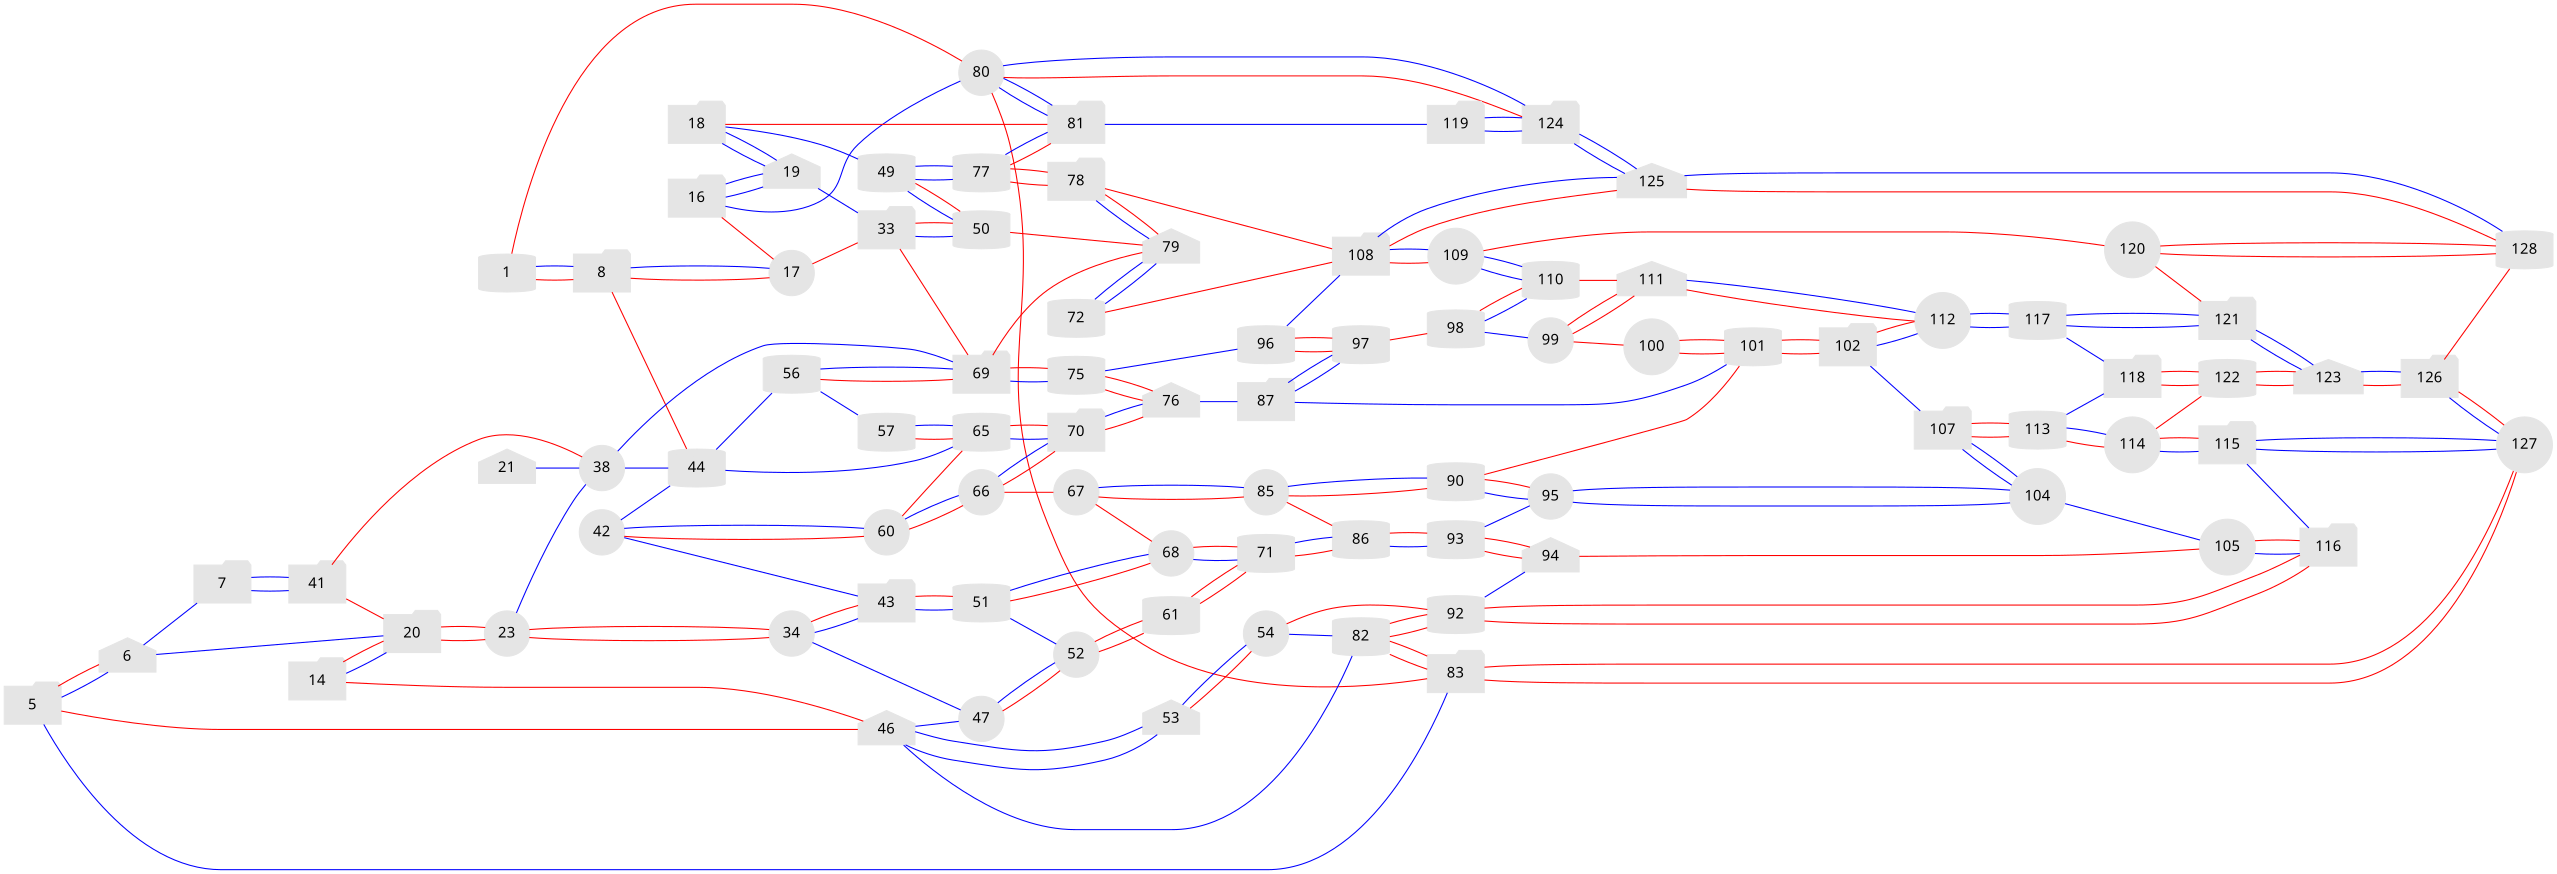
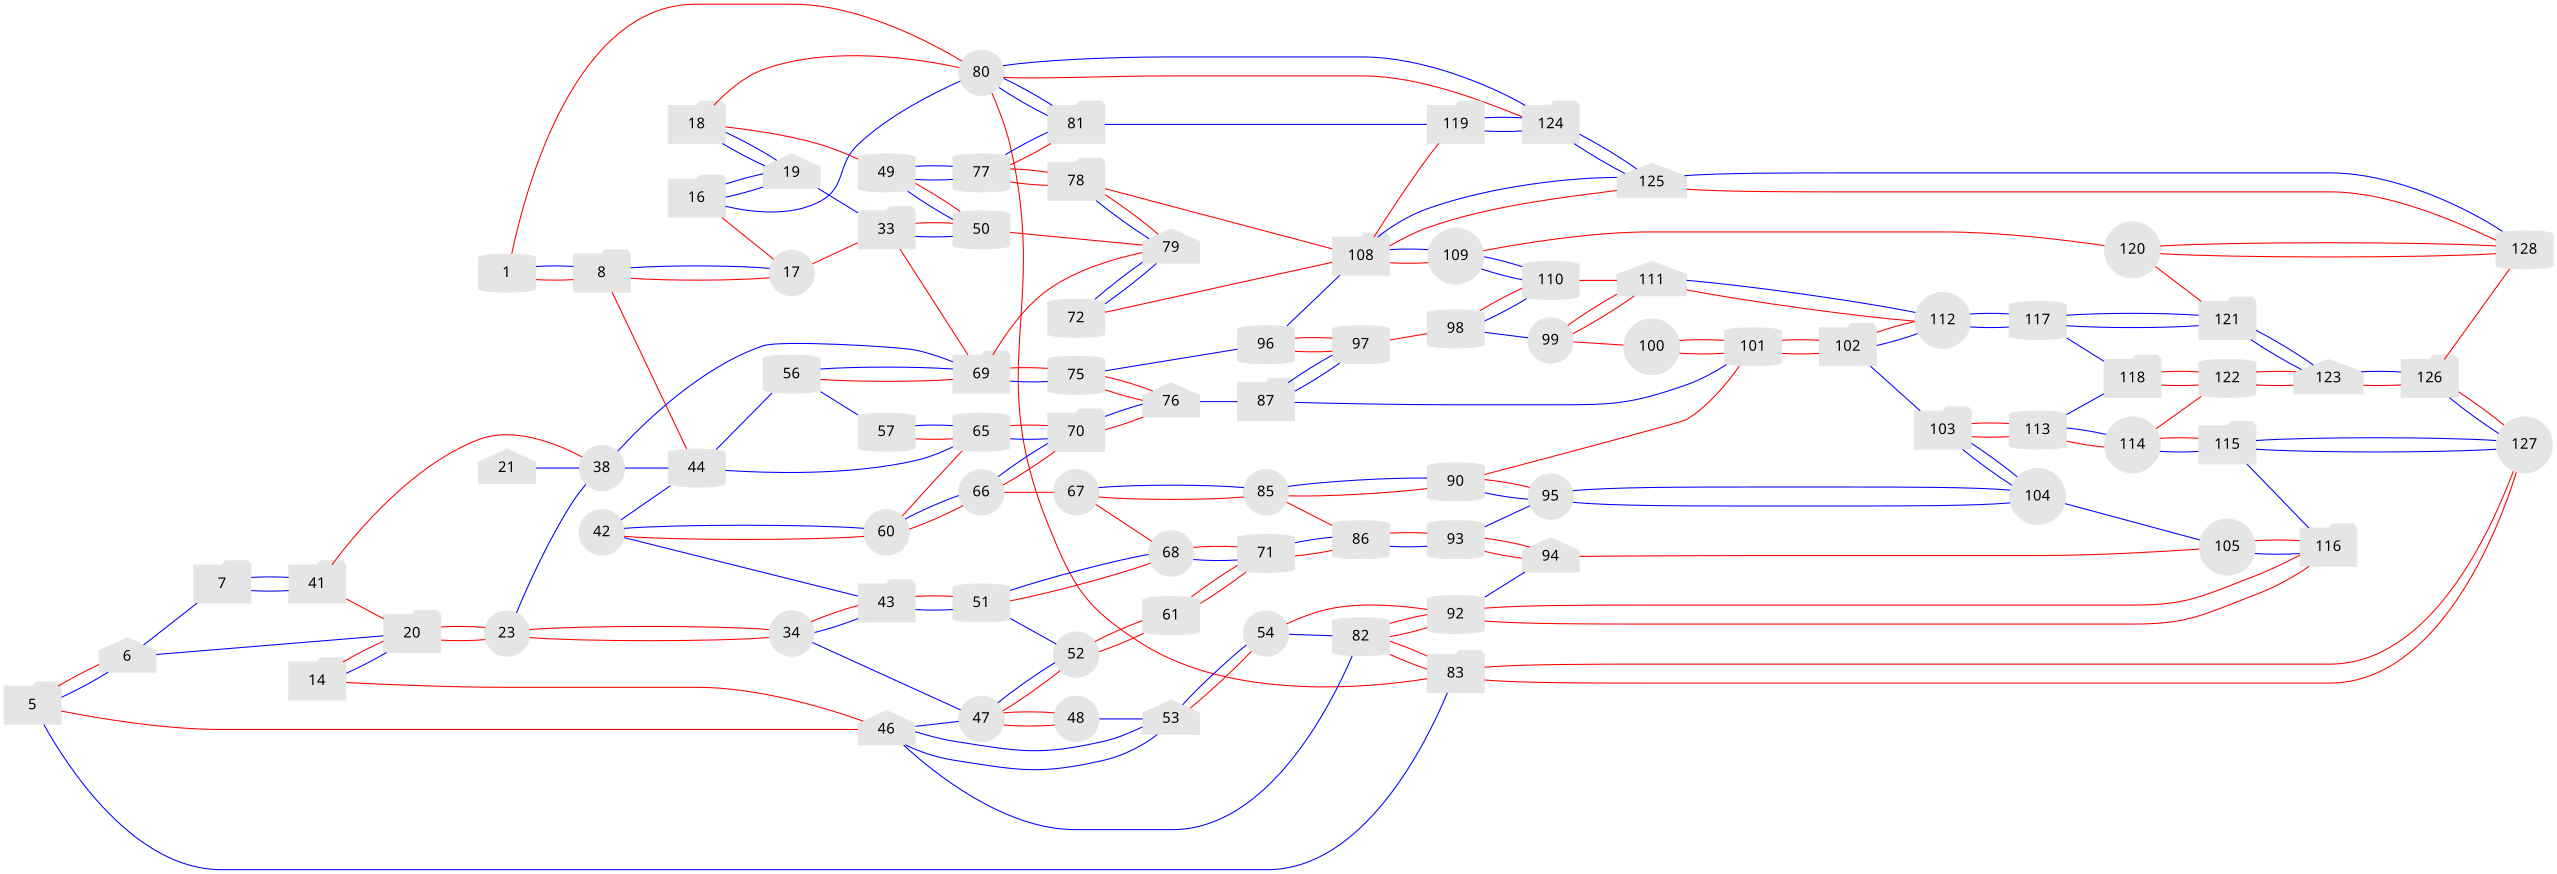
  graph {
    fontname="Noto Sans"
    rankdir=LR
    node [color=gray90 fontname="Noto Sans" shape=cylinder style=filled]
    edge [color=red fontname="Noto Sans"]
    8 [shape=folder]
    1
    80 [shape=circle super="+3"]
    17 [shape=circle]
    44 [super="+40+41"]
    83 [shape=folder super="+4"]
    81 [shape=folder]
    124 [shape=folder]
    5 [shape=folder]
    6 [shape=house]
    46 [shape=house super="+25"]
    7 [shape=folder]
    20 [shape=folder super="+12+13"]
    47 [shape=circle super="+35+36+45"]
    53 [shape=house]
    82 [super="+55+26"]
    127 [shape=circle]
    n18 [label=41 shape=folder]
    23 [shape=circle]
    38 [shape=circle super="+22+37+28"]
    33 [shape=folder super="+29"]
    69 [shape=folder super="+31+30+32"]
    14 [shape=folder]
    16 [shape=folder]
    19 [shape=house]
    50
    18 [shape=folder]
    49
    77
    34 [shape=circle]
    21 [shape=house]
    43 [shape=folder]
    79 [shape=house super="+63+64"]
    75
    51
+   48 [shape=circle]
    52 [shape=circle]
    56 [super="+39"]
    65 [super="+59+58"]
    42 [shape=circle]
    60 [shape=circle]
    66 [shape=circle]
    68 [shape=circle]
    57
    70 [shape=folder]
    54 [shape=circle]
    92 [super="+91"]
    61
    78 [shape=folder]
    71
    94 [shape=house]
    116 [shape=folder]
    67 [shape=circle]
    86
    76 [shape=house]
    85 [shape=circle]
    90
    96 [super="+74"]
    87 [shape=folder]
    93
    72
    108 [shape=folder super="+107+106+84+73"]
    119 [shape=folder]
    109 [shape=circle]
    125 [shape=house]
    97
    101 [super="+89+88"]
    95 [shape=circle]
    98
    102 [shape=folder]
    104 [shape=circle]
    105 [shape=circle]
    99 [shape=circle]
    110
    100 [shape=circle]
    111 [shape=house]
    112 [shape=circle]
-   103 [shape=folder label=107]
+   103 [shape=folder]
    113
    117
    114 [shape=circle]
    118 [shape=folder]
    120 [shape=circle]
    128
    121 [shape=folder]
    115 [shape=folder]
    122
    123 [shape=house]
    126 [shape=folder]
    8 -- 17
    8 -- 17 [color=blue]
    8 -- 44
    1 -- 8
    1 -- 8 [color=blue]
    1 -- 80
    80 -- 83 [weight=2]
    80 -- 81 [color=blue]
    80 -- 81 [color=blue]
    80 -- 124
    80 -- 124 [color=blue]
    17 -- 33
    44 -- 56 [color=blue]
    44 -- 65 [color=blue]
    83 -- 127
    83 -- 127
    81 -- 119 [color=blue]
    124 -- 125 [color=blue]
    124 -- 125 [color=blue]
    5 -- 83 [color=blue]
    5 -- 6 [color=blue]
    5 -- 6
    5 -- 46
    6 -- 7 [color=blue]
    6 -- 20 [color=blue]
    46 -- 47 [color=blue weight=2]
    46 -- 53 [color=blue]
    46 -- 53 [color=blue]
    46 -- 82 [color=blue]
    7 -- n18 [color=blue]
    7 -- n18 [color=blue]
    20 -- 23
    20 -- 23
+   47 -- 48 [weight=2]
+   47 -- 48
    47 -- 52
    47 -- 52 [color=blue]
    53 -- 54
    53 -- 54 [color=blue]
    82 -- 83 [weight=2]
    82 -- 83
    82 -- 92
    82 -- 92
    n18 -- 20
    n18 -- 38
    23 -- 38 [color=blue]
    23 -- 34
    23 -- 34
    38 -- 44 [color=blue weight=2]
    38 -- 69 [color=blue]
    33 -- 69
    33 -- 50 [color=blue]
    33 -- 50
    69 -- 79
    69 -- 75 [color=blue]
    69 -- 75
    14 -- 46
    14 -- 20 [color=blue weight=2]
    14 -- 20
    16 -- 80 [color=blue]
    16 -- 17
    16 -- 19 [color=blue]
    16 -- 19 [color=blue]
    19 -- 33 [color=blue]
    50 -- 79
-   18 -- 81
+   18 -- 80
    18 -- 19 [color=blue]
    18 -- 19 [color=blue]
-   18 -- 49 [color=blue]
+   18 -- 49
    49 -- 50 [color=blue]
    49 -- 50
    49 -- 77 [color=blue]
    49 -- 77 [color=blue]
    77 -- 81
    77 -- 81 [color=blue]
    77 -- 78
    77 -- 78
    34 -- 47 [color=blue]
    34 -- 43 [color=blue]
    34 -- 43
    21 -- 38 [color=blue weight=3]
    43 -- 51 [color=blue]
    43 -- 51
    75 -- 76
    75 -- 76
    75 -- 96 [color=blue]
    51 -- 52 [color=blue]
    51 -- 68
    51 -- 68 [color=blue]
+   48 -- 53 [color=blue]
    52 -- 61
    52 -- 61
    56 -- 69 [weight=2]
    56 -- 69 [color=blue]
    56 -- 57 [color=blue]
    65 -- 70 [color=blue]
    65 -- 70
    42 -- 44 [color=blue]
    42 -- 43 [color=blue]
    42 -- 60
    42 -- 60 [color=blue]
    60 -- 65
    60 -- 66
    60 -- 66 [color=blue]
    66 -- 70
    66 -- 70 [color=blue]
    66 -- 67
    68 -- 71 [color=blue]
    68 -- 71
    57 -- 65 [weight=2]
    57 -- 65 [color=blue]
    70 -- 76
    70 -- 76 [color=blue]
    54 -- 82 [color=blue]
    54 -- 92
    92 -- 94 [color=blue]
    92 -- 116
    92 -- 116
    61 -- 71
    61 -- 71
    78 -- 79 [color=blue]
    78 -- 79
    78 -- 108
    71 -- 86
    71 -- 86 [color=blue]
    94 -- 105
    67 -- 68
    67 -- 85
    67 -- 85 [color=blue]
    86 -- 93 [color=blue]
    86 -- 93
    76 -- 87 [color=blue]
    85 -- 86
    85 -- 90
    85 -- 90 [color=blue]
    90 -- 101
    90 -- 95 [color=blue]
    90 -- 95
    96 -- 108 [color=blue weight=2]
    96 -- 97
    96 -- 97
    87 -- 97 [color=blue]
    87 -- 97 [color=blue]
    87 -- 101 [color=blue]
    93 -- 94
    93 -- 94
    93 -- 95 [color=blue]
    72 -- 79 [color=blue weight=2]
    72 -- 79 [color=blue]
    72 -- 108
+   108 -- 119
    108 -- 109
    108 -- 109 [color=blue]
    108 -- 125
    108 -- 125 [color=blue]
    119 -- 124 [color=blue]
    119 -- 124 [color=blue]
    109 -- 110 [color=blue]
    109 -- 110 [color=blue]
    109 -- 120
    125 -- 128
    125 -- 128 [color=blue]
    97 -- 98
    101 -- 102
    101 -- 102
    95 -- 104 [color=blue]
    95 -- 104 [color=blue]
    98 -- 99 [color=blue]
    98 -- 110 [color=blue]
    98 -- 110
    102 -- 112 [color=blue]
    102 -- 112
    102 -- 103 [color=blue]
    104 -- 105 [color=blue]
    105 -- 116 [color=blue]
    105 -- 116
    99 -- 100
    99 -- 111
    99 -- 111
    110 -- 111
    100 -- 101 [weight=2]
    100 -- 101
    111 -- 112
    111 -- 112 [color=blue]
    112 -- 117 [color=blue]
    112 -- 117 [color=blue]
    103 -- 104 [color=blue]
    103 -- 104 [color=blue]
    103 -- 113
    103 -- 113
    113 -- 114
    113 -- 114 [color=blue]
    113 -- 118 [color=blue]
    117 -- 118 [color=blue]
    117 -- 121 [color=blue]
    117 -- 121 [color=blue]
    114 -- 115 [color=blue]
    114 -- 115
    114 -- 122
    118 -- 122
    118 -- 122
    120 -- 128
    120 -- 128
    120 -- 121
    121 -- 123 [color=blue]
    121 -- 123 [color=blue]
    115 -- 127 [color=blue]
    115 -- 127 [color=blue]
    115 -- 116 [color=blue]
    122 -- 123
    122 -- 123
    123 -- 126
    123 -- 126 [color=blue]
    126 -- 127 [color=blue]
    126 -- 127
    126 -- 128
  }
